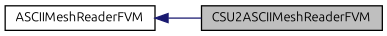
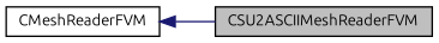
  digraph {
    rankdir=LR
    fontname=Ubuntu
    node [color=black fontname=Ubuntu fontsize=10 shape=record style=filled]
    n1 [fillcolor=grey75 fontcolor=black height=0.2 label=CSU2ASCIIMeshReaderFVM width=0.4]
-   n2 [fillcolor=white height=0.2 label=ASCIIMeshReaderFVM width=0.4]
+   n2 [fillcolor=white height=0.2 label=CMeshReaderFVM width=0.4]
    n2 -> n1 [color=midnightblue dir=back fontname=Ubuntu fontsize=10 labelfontname=Helvetica labelfontsize=10 style=solid]
  }
